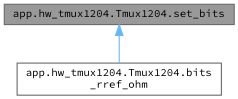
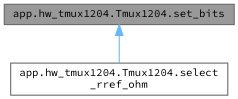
  digraph {
    rankdir=TB
    fontname="Source Code Pro"
    node [fontname="Source Code Pro" fontsize=10 shape=box style=filled]
    n1 [color=gray40 fillcolor=grey60 fontcolor=black height=0.2 label="app.hw_tmux1204.Tmux1204.set_bits" width=0.4]
-   n2 [color=grey40 fillcolor=white height=0.2 label="app.hw_tmux1204.Tmux1204.bits\l_rref_ohm" width=0.4]
+   n2 [color=grey40 fillcolor=white height=0.2 label="app.hw_tmux1204.Tmux1204.select\l_rref_ohm" width=0.4]
    n1 -> n2 [color=steelblue1 dir=back fontname="Source Code Pro" fontsize=10 labelfontname=Helvetica labelfontsize=10 style=solid]
  }
